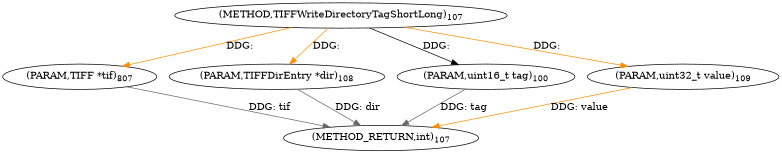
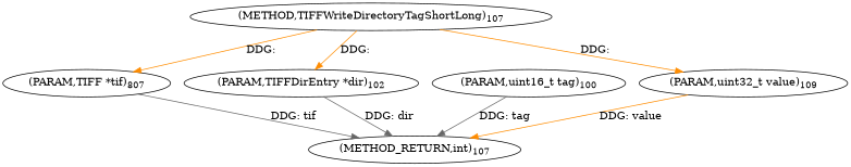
  digraph {
    edge [color=darkorange]
    n1 [label=<(METHOD,TIFFWriteDirectoryTagShortLong)<SUB>107</SUB>>]
    n2 [label=<(PARAM,TIFF *tif)<SUB>807</SUB>>]
-   n3 [label=<(PARAM,TIFFDirEntry *dir)<SUB>108</SUB>>]
+   n3 [label=<(PARAM,TIFFDirEntry *dir)<SUB>102</SUB>>]
    n4 [label=<(PARAM,uint16_t tag)<SUB>100</SUB>>]
    n5 [label=<(PARAM,uint32_t value)<SUB>109</SUB>>]
    n6 [label=<(METHOD_RETURN,int)<SUB>107</SUB>>]
    n1 -> n2 [label="DDG: "]
    n1 -> n3 [label="DDG: "]
-   n1 -> n4 [color=black label="DDG: "]
    n1 -> n5 [label="DDG: "]
    n2 -> n6 [color=gray40 label="DDG: tif"]
    n3 -> n6 [color=gray40 label="DDG: dir"]
    n4 -> n6 [color=gray40 label="DDG: tag"]
    n5 -> n6 [label="DDG: value"]
  }
